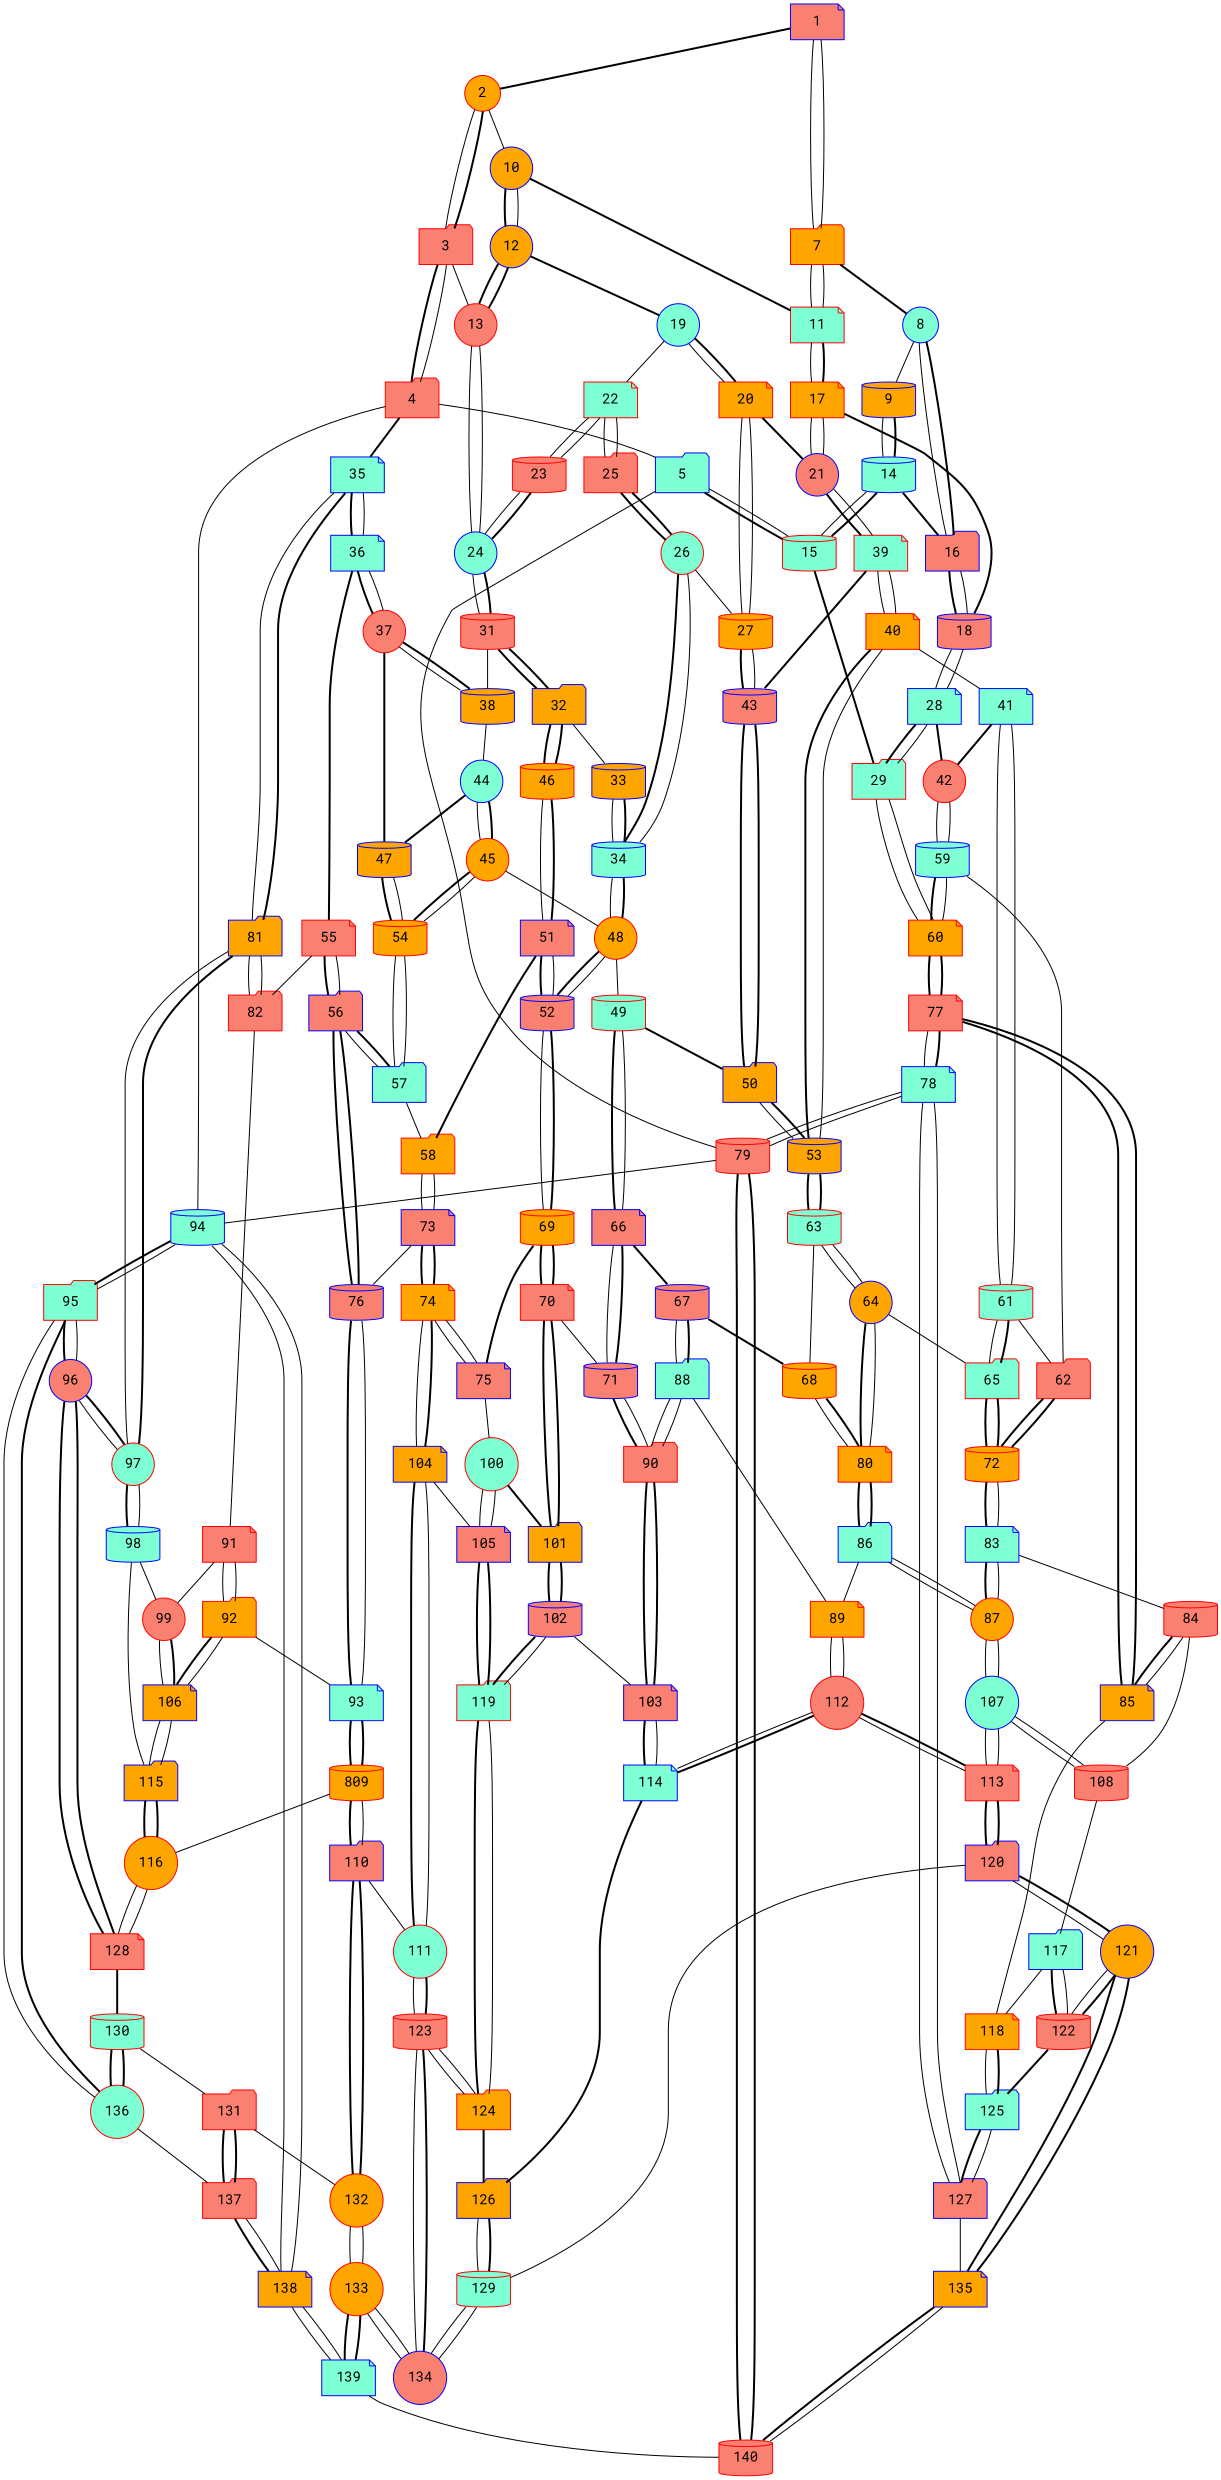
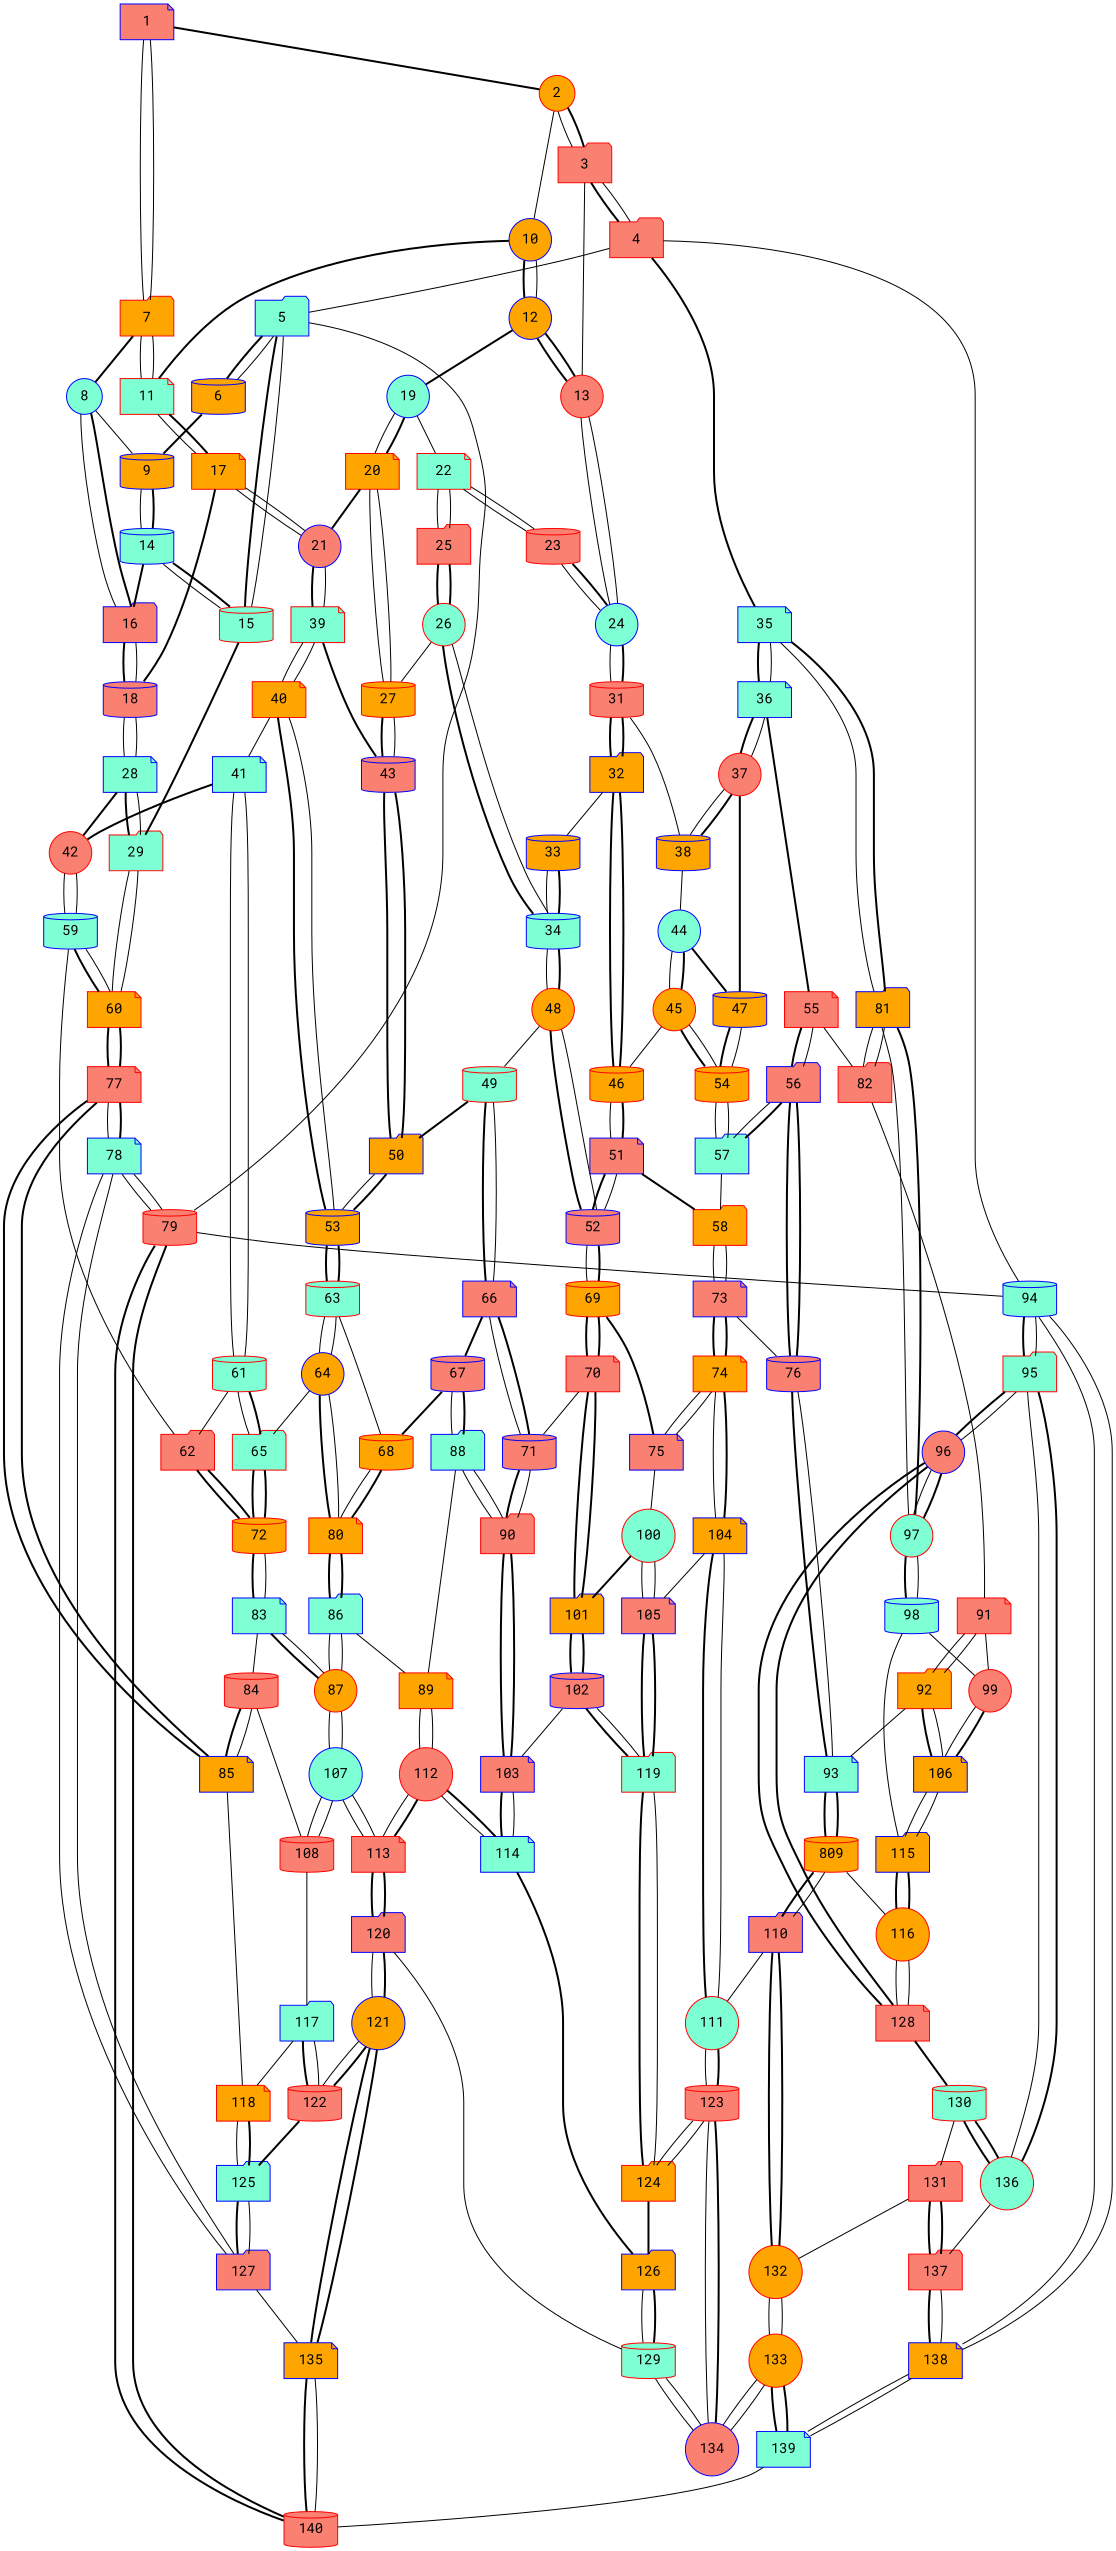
  graph {
    fontname="Roboto Mono"
    node [color=red fillcolor=salmon fontname="Roboto Mono" shape=cylinder style=filled]
    edge [fontname="Roboto Mono" style=solid]
    1 [color=blue shape=note]
    2 [fillcolor=orange shape=circle]
    7 [fillcolor=orange shape=folder]
    3 [shape=folder]
    10 [color=blue fillcolor=orange shape=circle]
    8 [color=blue fillcolor=aquamarine shape=circle]
    11 [fillcolor=aquamarine shape=note]
    4 [shape=folder]
    13 [shape=circle]
    12 [color=blue fillcolor=orange shape=circle]
    5 [color=blue fillcolor=aquamarine shape=folder]
    35 [color=blue fillcolor=aquamarine shape=note]
    94 [color=blue fillcolor=aquamarine]
    24 [color=blue fillcolor=aquamarine shape=circle]
+   6 [color=blue fillcolor=orange]
    15 [fillcolor=aquamarine]
    79
    36 [color=blue fillcolor=aquamarine shape=note]
    81 [color=blue fillcolor=orange shape=folder]
    95 [fillcolor=aquamarine shape=folder]
    138 [color=blue fillcolor=orange shape=note]
    9 [color=blue fillcolor=orange]
    29 [fillcolor=aquamarine shape=folder]
    140
    14 [color=blue fillcolor=aquamarine]
    16 [color=blue shape=folder]
    17 [fillcolor=orange shape=note]
    18 [color=blue]
    19 [color=blue fillcolor=aquamarine shape=circle]
    21 [color=blue shape=circle]
    20 [fillcolor=orange shape=note]
    22 [fillcolor=aquamarine shape=note]
    31
    60 [fillcolor=orange shape=note]
    28 [color=blue fillcolor=aquamarine shape=note]
    39 [fillcolor=aquamarine shape=note]
    42 [shape=circle]
    27 [fillcolor=orange]
    23
    25 [shape=folder]
    43 [color=blue]
    40 [fillcolor=orange shape=note]
    26 [fillcolor=aquamarine shape=circle]
    32 [color=blue fillcolor=orange shape=folder]
    38 [color=blue fillcolor=orange]
    34 [color=blue fillcolor=aquamarine]
    48 [fillcolor=orange shape=circle]
    50 [color=blue fillcolor=orange shape=folder]
    59 [color=blue fillcolor=aquamarine]
    77 [shape=note]
    33 [color=blue fillcolor=orange]
    46 [fillcolor=orange]
    44 [color=blue fillcolor=aquamarine shape=circle]
    51 [color=blue shape=note]
    49 [fillcolor=aquamarine]
    52 [color=blue]
    37 [shape=circle]
    55 [shape=note]
    82 [shape=folder]
    97 [fillcolor=aquamarine shape=circle]
    47 [color=blue fillcolor=orange]
    56 [color=blue shape=folder]
    54 [fillcolor=orange]
    45 [fillcolor=orange shape=circle]
    41 [color=blue fillcolor=aquamarine shape=note]
    53 [color=blue fillcolor=orange]
    61 [fillcolor=aquamarine]
    63 [fillcolor=aquamarine]
    62 [shape=folder]
    65 [fillcolor=aquamarine shape=folder]
    57 [color=blue fillcolor=aquamarine shape=folder]
    58 [fillcolor=orange shape=folder]
    66 [color=blue shape=note]
    69 [fillcolor=orange]
    67 [color=blue]
    71 [color=blue]
    73 [color=blue shape=note]
    70 [shape=note]
    75 [color=blue shape=note]
    64 [color=blue fillcolor=orange shape=circle]
    68 [fillcolor=orange]
    76 [color=blue]
    91 [shape=note]
    93 [color=blue fillcolor=aquamarine shape=note]
    74 [fillcolor=orange shape=note]
    72 [fillcolor=orange]
    78 [color=blue fillcolor=aquamarine shape=note]
    85 [color=blue fillcolor=orange shape=note]
    83 [color=blue fillcolor=aquamarine shape=note]
    80 [fillcolor=orange shape=note]
    86 [color=blue fillcolor=aquamarine shape=folder]
    88 [color=blue fillcolor=aquamarine shape=folder]
    90 [shape=folder]
    89 [fillcolor=orange shape=note]
    101 [color=blue fillcolor=orange shape=folder]
    100 [fillcolor=aquamarine shape=circle]
    102 [color=blue]
    103 [color=blue shape=note]
    84
    87 [fillcolor=orange shape=circle]
    104 [color=blue fillcolor=orange shape=note]
    105 [color=blue shape=note]
    111 [fillcolor=aquamarine shape=circle]
    n104 [fillcolor=orange label=809]
    127 [color=blue shape=folder]
    118 [fillcolor=orange shape=note]
    135 [color=blue fillcolor=orange shape=note]
    98 [color=blue fillcolor=aquamarine]
    92 [fillcolor=orange shape=folder]
    99 [shape=circle]
    108
    107 [color=blue fillcolor=aquamarine shape=circle]
    117 [color=blue fillcolor=aquamarine shape=folder]
    125 [color=blue fillcolor=aquamarine shape=folder]
    112 [shape=circle]
    113 [shape=note]
    114 [color=blue fillcolor=aquamarine shape=note]
    106 [color=blue fillcolor=orange shape=note]
    115 [color=blue fillcolor=orange shape=folder]
    110 [color=blue shape=folder]
    116 [fillcolor=orange shape=circle]
    96 [color=blue shape=circle]
    136 [fillcolor=aquamarine shape=circle]
    139 [color=blue fillcolor=aquamarine shape=note]
    128 [shape=note]
    137 [shape=folder]
    130 [fillcolor=aquamarine]
    119 [fillcolor=aquamarine shape=folder]
    124 [fillcolor=orange shape=folder]
    126 [color=blue fillcolor=orange shape=folder]
    123
    120 [color=blue shape=folder]
    122
    132 [fillcolor=orange shape=circle]
    133 [fillcolor=orange shape=circle]
    134 [color=blue shape=circle]
    121 [color=blue fillcolor=orange shape=circle]
    129 [fillcolor=aquamarine]
    131 [shape=folder]
    1 -- 2 [style=bold]
    1 -- 7
    1 -- 7
    2 -- 3
    2 -- 3 [style=bold]
    2 -- 10
    7 -- 8 [style=bold]
    7 -- 11
    7 -- 11
    3 -- 4 [style=bold]
    3 -- 4
    3 -- 13
    10 -- 11 [style=bold]
    10 -- 12 [style=bold]
    10 -- 12
    8 -- 9
    8 -- 16
    8 -- 16 [style=bold]
    11 -- 17
    11 -- 17 [style=bold]
    4 -- 5
    4 -- 35 [style=bold]
    4 -- 94
    13 -- 24
    13 -- 24
    12 -- 13 [style=bold]
    12 -- 13 [style=bold]
    12 -- 19 [style=bold]
+   5 -- 6 [style=bold]
+   5 -- 6
    5 -- 15 [style=bold]
    5 -- 15
    5 -- 79
    35 -- 36 [style=bold]
    35 -- 36
    35 -- 81
    35 -- 81 [style=bold]
    94 -- 95 [style=bold]
    94 -- 95
    94 -- 138
    94 -- 138
    24 -- 31
    24 -- 31 [style=bold]
+   6 -- 9 [style=bold]
    15 -- 29 [style=bold]
    79 -- 94
    79 -- 140 [style=bold]
    79 -- 140 [style=bold]
    36 -- 37 [style=bold]
    36 -- 37
    36 -- 55 [style=bold]
    81 -- 82
    81 -- 82
    81 -- 97
    81 -- 97 [style=bold]
    95 -- 96 [style=bold]
    95 -- 96
    95 -- 136
    95 -- 136 [style=bold]
    138 -- 139
    138 -- 139
    9 -- 14
    9 -- 14 [style=bold]
    29 -- 60
    29 -- 60
    14 -- 15
    14 -- 15 [style=bold]
    14 -- 16 [style=bold]
    16 -- 18 [style=bold]
    16 -- 18
    17 -- 18 [style=bold]
    17 -- 21
    17 -- 21
    18 -- 28
    18 -- 28
    19 -- 20
    19 -- 20 [style=bold]
    19 -- 22
    21 -- 39 [style=bold]
    21 -- 39
    20 -- 21 [style=bold]
    20 -- 27
    20 -- 27
    22 -- 23
    22 -- 23
    22 -- 25
    22 -- 25
    31 -- 32 [style=bold]
    31 -- 32 [style=bold]
    31 -- 38
    60 -- 77 [style=bold]
    60 -- 77 [style=bold]
    28 -- 29 [style=bold]
    28 -- 29
    28 -- 42 [style=bold]
    39 -- 43 [style=bold]
    39 -- 40
    39 -- 40
    42 -- 59
    42 -- 59
    27 -- 43 [style=bold]
    27 -- 43
    23 -- 24
    23 -- 24 [style=bold]
    25 -- 26 [style=bold]
    25 -- 26 [style=bold]
    43 -- 50 [style=bold]
    43 -- 50 [style=bold]
    40 -- 41
    40 -- 53 [style=bold]
    40 -- 53
    26 -- 27
    26 -- 34 [style=bold]
    26 -- 34
    32 -- 33
    32 -- 46 [style=bold]
    32 -- 46 [style=bold]
    38 -- 44
    34 -- 48
    34 -- 48 [style=bold]
    48 -- 49
    48 -- 52 [style=bold]
    48 -- 52
    50 -- 53
    50 -- 53 [style=bold]
    59 -- 60 [style=bold]
    59 -- 60
    59 -- 62
    77 -- 78
    77 -- 78 [style=bold]
    77 -- 85 [style=bold]
    77 -- 85 [style=bold]
    33 -- 34
    33 -- 34 [style=bold]
    46 -- 51
    46 -- 51 [style=bold]
    44 -- 47 [style=bold]
    44 -- 45
    44 -- 45 [style=bold]
    51 -- 52 [style=bold]
    51 -- 52
    51 -- 58 [style=bold]
    49 -- 50 [style=bold]
    49 -- 66 [style=bold]
    49 -- 66
    52 -- 69
    52 -- 69 [style=bold]
    37 -- 38
    37 -- 38 [style=bold]
    37 -- 47 [style=bold]
    55 -- 82
    55 -- 56 [style=bold]
    55 -- 56
    82 -- 91
    97 -- 98 [style=bold]
    97 -- 98
    47 -- 54 [style=bold]
    47 -- 54
    56 -- 57
    56 -- 57 [style=bold]
    56 -- 76 [style=bold]
    56 -- 76 [style=bold]
    54 -- 57
    54 -- 57
-   45 -- 48
+   45 -- 46
    45 -- 54 [style=bold]
    45 -- 54
    41 -- 42 [style=bold]
    41 -- 61
    41 -- 61
    53 -- 63 [style=bold]
    53 -- 63 [style=bold]
    61 -- 62
    61 -- 65
    61 -- 65 [style=bold]
    63 -- 64
    63 -- 64
    63 -- 68
    62 -- 72 [style=bold]
    62 -- 72 [style=bold]
    65 -- 72 [style=bold]
    65 -- 72 [style=bold]
    57 -- 58
    58 -- 73
    58 -- 73
    66 -- 67 [style=bold]
    66 -- 71
    66 -- 71 [style=bold]
    69 -- 70 [style=bold]
    69 -- 70 [style=bold]
    69 -- 75 [style=bold]
    67 -- 68 [style=bold]
    67 -- 88
    67 -- 88 [style=bold]
    71 -- 90 [style=bold]
    71 -- 90
    73 -- 76
    73 -- 74 [style=bold]
    73 -- 74 [style=bold]
    70 -- 71
    70 -- 101 [style=bold]
    70 -- 101 [style=bold]
    75 -- 100
    64 -- 65
    64 -- 80 [style=bold]
    64 -- 80
    68 -- 80
    68 -- 80 [style=bold]
    76 -- 93 [style=bold]
    76 -- 93
    91 -- 92
    91 -- 92
    91 -- 99
    93 -- n104 [style=bold]
    93 -- n104 [style=bold]
    74 -- 75
    74 -- 75
    74 -- 104
    74 -- 104 [style=bold]
    72 -- 83 [style=bold]
    72 -- 83
    78 -- 79
    78 -- 79
    78 -- 127
    78 -- 127
    85 -- 118
    83 -- 84
    83 -- 87 [style=bold]
    83 -- 87
    80 -- 86 [style=bold]
    80 -- 86 [style=bold]
    86 -- 89
    86 -- 87
    86 -- 87
    88 -- 90
    88 -- 90
    88 -- 89
    90 -- 103 [style=bold]
    90 -- 103 [style=bold]
    89 -- 112
    89 -- 112
    101 -- 102 [style=bold]
    101 -- 102 [style=bold]
    100 -- 101 [style=bold]
    100 -- 105
    100 -- 105
    102 -- 103
    102 -- 119 [style=bold]
    102 -- 119
    103 -- 114 [style=bold]
    103 -- 114
    84 -- 85 [style=bold]
    84 -- 85
    84 -- 108
    87 -- 107
    87 -- 107
    104 -- 105
    104 -- 111 [style=bold]
    104 -- 111
    105 -- 119 [style=bold]
    105 -- 119 [style=bold]
    111 -- 123
    111 -- 123 [style=bold]
    n104 -- 110 [style=bold]
    n104 -- 110
    n104 -- 116
    127 -- 135
    118 -- 125
    118 -- 125 [style=bold]
    135 -- 140 [style=bold]
    135 -- 140
    98 -- 99
    98 -- 115
    92 -- 93
    92 -- 106 [style=bold]
    92 -- 106
    99 -- 106
    99 -- 106 [style=bold]
    108 -- 117
    107 -- 108
    107 -- 108
    107 -- 113
    107 -- 113
    117 -- 118
    117 -- 122 [style=bold]
    117 -- 122
    125 -- 127 [style=bold]
    125 -- 127
    112 -- 113
    112 -- 113 [style=bold]
    112 -- 114
    112 -- 114 [style=bold]
    113 -- 120 [style=bold]
    113 -- 120 [style=bold]
    114 -- 126 [style=bold]
    106 -- 115
    106 -- 115
    115 -- 116 [style=bold]
    115 -- 116 [style=bold]
    110 -- 111
    110 -- 132 [style=bold]
    110 -- 132 [style=bold]
    116 -- 128
    116 -- 128
    96 -- 97
    96 -- 97 [style=bold]
    96 -- 128 [style=bold]
    96 -- 128 [style=bold]
    136 -- 137
    139 -- 140
    128 -- 130 [style=bold]
    137 -- 138 [style=bold]
    137 -- 138
    130 -- 136 [style=bold]
    130 -- 136 [style=bold]
    130 -- 131
    119 -- 124 [style=bold]
    119 -- 124
    124 -- 126 [style=bold]
    126 -- 129
    126 -- 129 [style=bold]
    123 -- 124
    123 -- 124
    123 -- 134
    123 -- 134 [style=bold]
    120 -- 121
    120 -- 121 [style=bold]
    120 -- 129
    122 -- 125 [style=bold]
    132 -- 133
    132 -- 133
    133 -- 139 [style=bold]
    133 -- 139 [style=bold]
    133 -- 134
    133 -- 134
    121 -- 135 [style=bold]
    121 -- 135 [style=bold]
    121 -- 122
    121 -- 122 [style=bold]
    129 -- 134
    129 -- 134
    131 -- 137 [style=bold]
    131 -- 137 [style=bold]
    131 -- 132
  }
